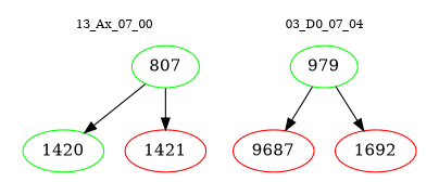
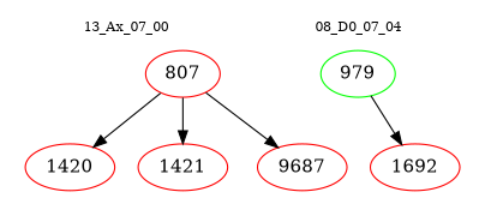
  digraph {
    node [color=red]
    edge [color=black]
-   n1 [color=green label=807]
-   n2 [color=green label=1420]
+   n1 [label=807]
+   n2 [label=1420]
    n3 [label=1421]
    n4 [color=green label=979]
    n5 [label=9687]
    n6 [label=1692]
    subgraph cluster_1 {
      color=white
      fontsize=10
      label="13_Ax_07_00"
      n1
      n2
      n3
    }
    subgraph cluster_2 {
      color=white
      fontsize=10
-     label="03_D0_07_04"
+     label="08_D0_07_04"
      n4
      n5
      n6
    }
    n1 -> n2
    n1 -> n3
-   n4 -> n5
+   n1 -> n5
    n4 -> n6
  }
